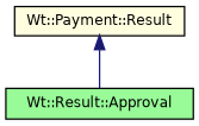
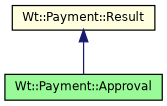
  digraph {
    node [color=black fontname=Helvetica fontsize=10 shape=record style=filled]
-   n1 [fillcolor=palegreen fontcolor=black height=0.2 label="Wt::Result::Approval" width=0.4]
+   n1 [fillcolor=palegreen fontcolor=black height=0.2 label="Wt::Payment::Approval" width=0.4]
    n2 [fillcolor=lightyellow height=0.2 label="Wt::Payment::Result" width=0.4]
    n2 -> n1 [color=midnightblue dir=back fontname=Helvetica fontsize=10 labelfontname=Helvetica labelfontsize=10 style=solid]
  }
